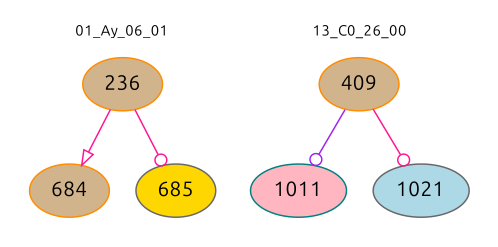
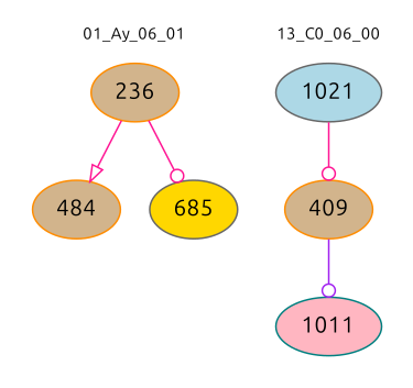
  digraph {
    fontname=Ubuntu
    node [color=darkorange fillcolor=tan fontname=Ubuntu style=filled]
    edge [arrowhead=odot color=deeppink fontname=Ubuntu]
    n1 [label=236]
-   n2 [label=684]
+   n2 [label=484]
    n3 [color=gray40 fillcolor=gold label=685]
    n4 [label=409]
    n5 [color=teal fillcolor=lightpink label=1011]
    n6 [color=gray40 fillcolor=lightblue label=1021]
    subgraph cluster_1 {
      color=white
      fontsize=10
      label="01_Ay_06_01"
      n1
      n2
      n3
    }
    subgraph cluster_2 {
      color=white
      fontsize=10
-     label="13_C0_26_00"
+     label="13_C0_06_00"
      n4
      n5
      n6
    }
    n1 -> n2 [arrowhead=onormal]
    n1 -> n3
    n4 -> n5 [color=purple]
-   n4 -> n6
+   n6 -> n4
  }
